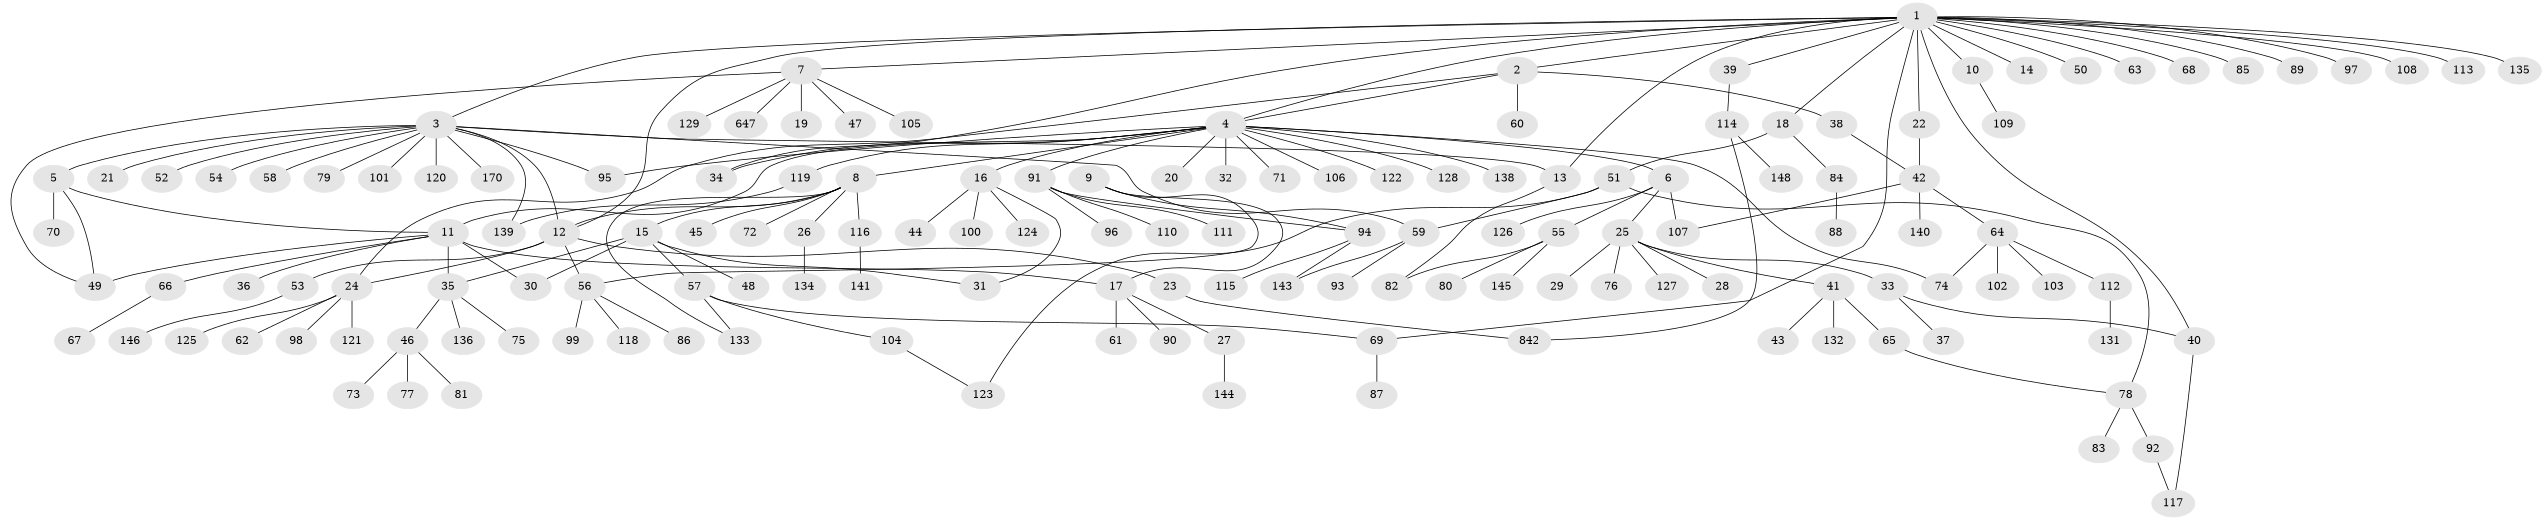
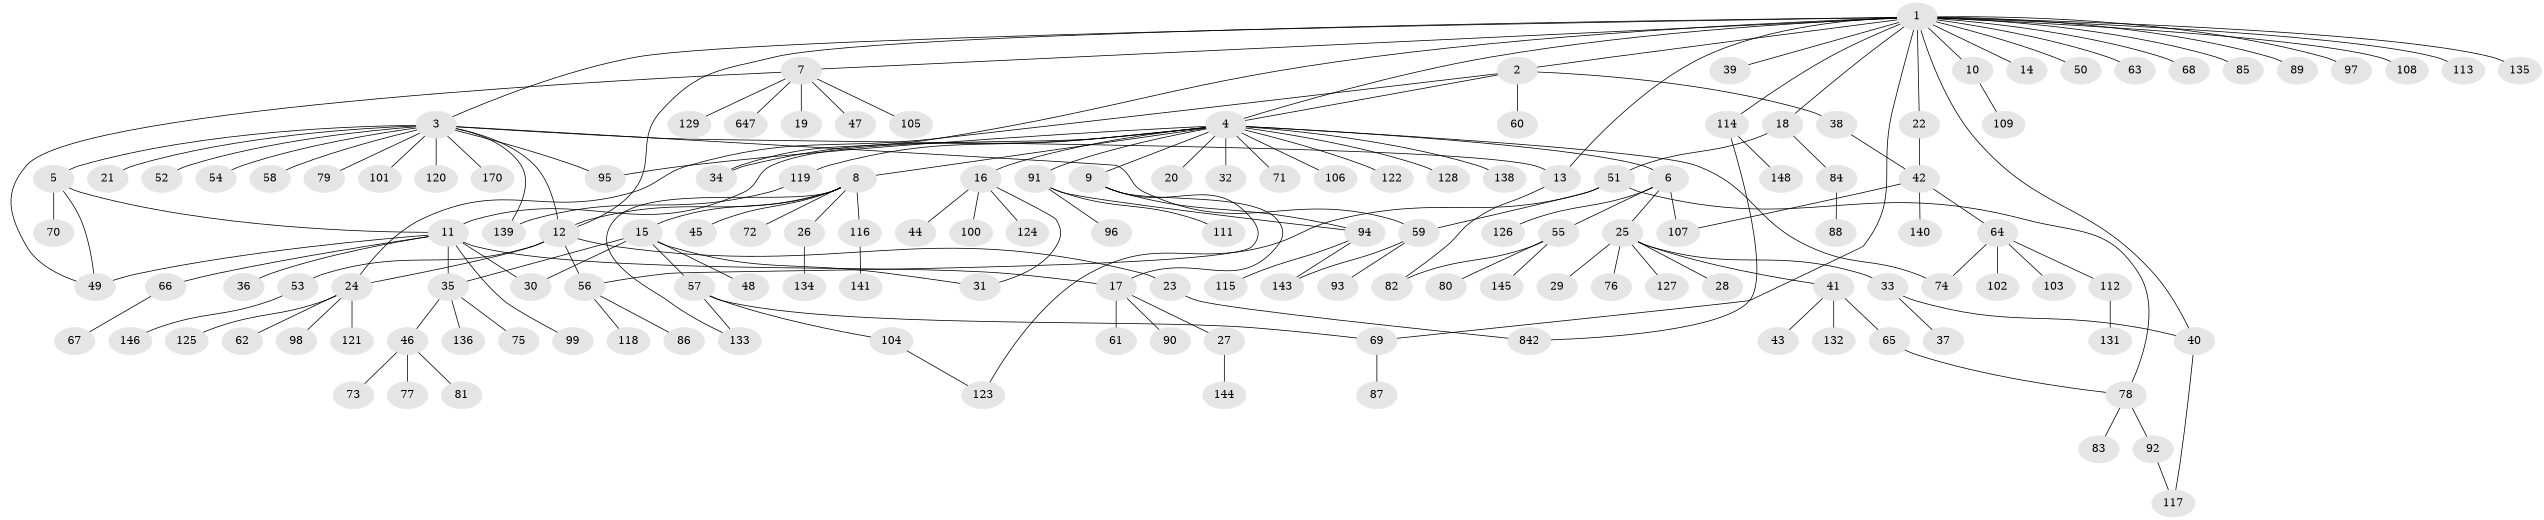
  graph {
    node [color=gray90 style=filled]
    1
    2
    3
    4
    7
    10
    12
    13
    14
    18
    22
    34
    39
    40
    50
    63
    68
    69
    85
    89
    97
    108
    113
    114
    135
    24
    38
    60
    5
    21
    52
    54
    58
    59
    79
    95
    101
    120
    n39 [label=170]
    139
    6
    8
    9
    11
    16
    20
    32
    71
    74
    91
    106
    119
    122
    128
    138
    49
    19
    47
    105
    129
    n61 [label=647]
    109
    56
    23
    53
    82
    51
    84
    42
    117
    87
    n72 [label=842]
    148
    62
    98
    121
    125
    70
    93
    143
    25
    55
    107
    126
    15
    26
    45
    72
    116
    133
    17
    94
    30
    35
    36
    66
    99
    31
    44
    100
    124
    96
-   110
    111
    28
    29
    33
    41
    76
    127
    80
    145
    48
    57
    134
    141
    27
    61
    90
    86
    118
    115
    46
    75
    136
    67
    146
    104
    144
    78
    123
    88
    64
    140
    37
    43
    65
    132
    73
    77
    81
    102
    103
    112
    83
    92
    131
    1 -- 2
    1 -- 3
    1 -- 4
    1 -- 7
    1 -- 10
    1 -- 12
    1 -- 13
    1 -- 14
    1 -- 18
    1 -- 22
    1 -- 34
    1 -- 39
    1 -- 40
    1 -- 50
    1 -- 63
    1 -- 68
    1 -- 69
    1 -- 85
    1 -- 89
    1 -- 97
    1 -- 108
    1 -- 113
-   39 -- 114
+   1 -- 114
    1 -- 135
    2 -- 4
    2 -- 24
    2 -- 38
    2 -- 60
    3 -- 12
    3 -- 13
    3 -- 5
    3 -- 21
    3 -- 52
    3 -- 54
    3 -- 58
    3 -- 59
    3 -- 79
    3 -- 95
    3 -- 101
    3 -- 120
    3 -- n39
    3 -- 139
    4 -- 34
    4 -- 95
    4 -- 6
    4 -- 8
+   4 -- 9
    4 -- 11
    4 -- 16
    4 -- 20
    4 -- 32
    4 -- 71
    4 -- 74
    4 -- 91
    4 -- 106
    4 -- 119
    4 -- 122
    4 -- 128
    4 -- 138
    7 -- 49
    7 -- 19
    7 -- 47
    7 -- 105
    7 -- 129
    7 -- n61
    10 -- 109
    12 -- 24
    12 -- 56
    12 -- 23
    12 -- 53
    13 -- 82
    18 -- 51
    18 -- 84
    22 -- 42
    40 -- 117
    69 -- 87
    114 -- n72
    114 -- 148
    24 -- 62
    24 -- 98
    24 -- 121
    24 -- 125
    38 -- 42
    5 -- 11
    5 -- 49
    5 -- 70
    59 -- 93
    59 -- 143
    6 -- 25
    6 -- 55
    6 -- 107
    6 -- 126
    8 -- 12
    8 -- 15
    8 -- 26
    8 -- 45
    8 -- 72
    8 -- 116
    8 -- 133
    9 -- 56
    9 -- 17
    9 -- 94
    11 -- 49
    11 -- 17
    11 -- 30
    11 -- 35
    11 -- 36
    11 -- 66
-   56 -- 99
+   11 -- 99
    16 -- 31
    16 -- 44
    16 -- 100
    16 -- 124
    91 -- 94
    91 -- 96
-   91 -- 110
    91 -- 111
    119 -- 139
    56 -- 86
    56 -- 118
    23 -- n72
    53 -- 146
    51 -- 59
    51 -- 78
    51 -- 123
    84 -- 88
    42 -- 107
    42 -- 64
    42 -- 140
    25 -- 28
    25 -- 29
    25 -- 33
    25 -- 41
    25 -- 76
    25 -- 127
    55 -- 82
    55 -- 80
    55 -- 145
    15 -- 30
    15 -- 35
    15 -- 31
    15 -- 48
    15 -- 57
    26 -- 134
    116 -- 141
    17 -- 27
    17 -- 61
    17 -- 90
    94 -- 143
    94 -- 115
    35 -- 46
    35 -- 75
    35 -- 136
    66 -- 67
    33 -- 40
    33 -- 37
    41 -- 43
    41 -- 65
    41 -- 132
    57 -- 69
    57 -- 133
    57 -- 104
    27 -- 144
    46 -- 73
    46 -- 77
    46 -- 81
    104 -- 123
    78 -- 83
    78 -- 92
    64 -- 74
    64 -- 102
    64 -- 103
    64 -- 112
    65 -- 78
    112 -- 131
    92 -- 117
  }
